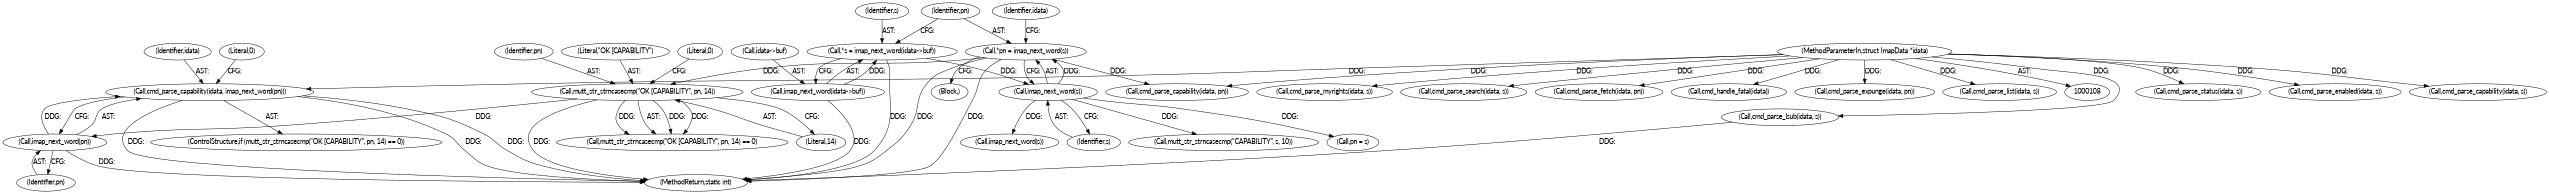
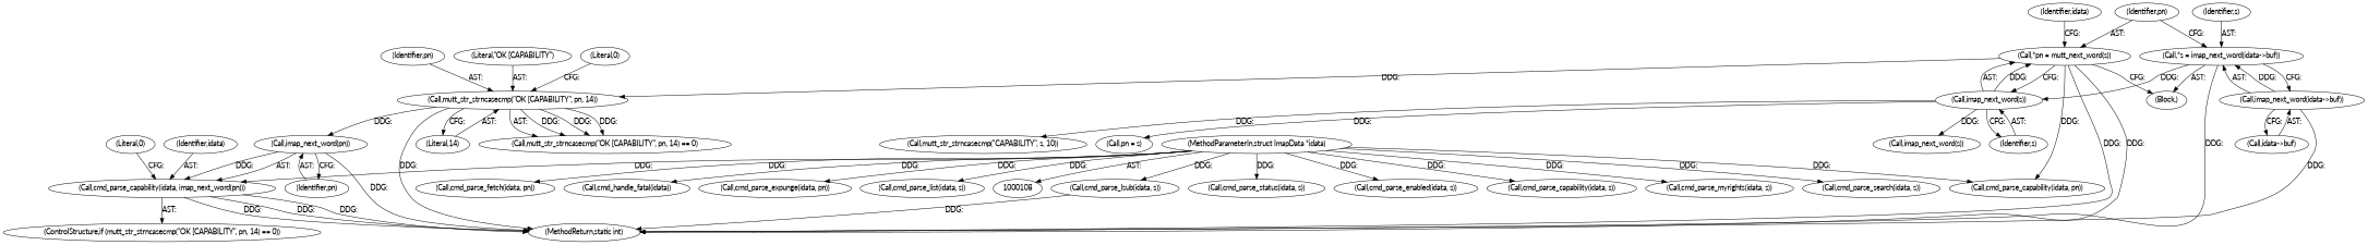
  digraph {
    fontname=Lato
    node [fontname=Lato]
    edge [fontname=Lato]
    n1 [label="(Call,cmd_parse_capability(idata, imap_next_word(pn)))"]
    n2 [label="(Call,imap_next_word(pn))"]
    n3 [label="(ControlStructure,if (mutt_str_strncasecmp(\"OK [CAPABILITY\", pn, 14) == 0))"]
    n4 [label="(MethodReturn,static int)"]
    n5 [label="(Identifier,pn)"]
    n6 [label="(MethodParameterIn,struct ImapData *idata)"]
    n7 [label="(Call,cmd_parse_status(idata, s))"]
    n8 [label="(Call,cmd_parse_enabled(idata, s))"]
    n9 [label="(Call,cmd_parse_capability(idata, pn))"]
    n10 [label="(Call,cmd_parse_capability(idata, s))"]
    n11 [label="(Call,cmd_parse_myrights(idata, s))"]
    n12 [label="(Call,cmd_parse_search(idata, s))"]
    n13 [label="(Call,cmd_parse_fetch(idata, pn))"]
    n14 [label="(Call,cmd_parse_lsub(idata, s))"]
    n15 [label="(Call,cmd_handle_fatal(idata))"]
    n16 [label="(Call,cmd_parse_expunge(idata, pn))"]
    n17 [label="(Call,cmd_parse_list(idata, s))"]
    1000108
    n19 [label="(Call,mutt_str_strncasecmp(\"OK [CAPABILITY\", pn, 14))"]
    n20 [label="(Literal,14)"]
    n21 [label="(Call,mutt_str_strncasecmp(\"OK [CAPABILITY\", pn, 14) == 0)"]
-   n22 [label="(Call,*pn = imap_next_word(s))"]
+   n22 [label="(Call,*pn = mutt_next_word(s))"]
    n23 [label="(Call,imap_next_word(s))"]
    n24 [label="(Block,)"]
    n25 [label="(Call,mutt_str_strncasecmp(\"CAPABILITY\", s, 10))"]
    n26 [label="(Call,pn = s)"]
    n27 [label="(Call,imap_next_word(s))"]
    n28 [label="(Identifier,s)"]
    n29 [label="(Call,*s = imap_next_word(idata->buf))"]
    n30 [label="(Call,imap_next_word(idata->buf))"]
    n31 [label="(Call,idata->buf)"]
    n32 [label="(Identifier,s)"]
    n33 [label="(Identifier,pn)"]
    n34 [label="(Literal,0)"]
    n35 [label="(Identifier,idata)"]
    n36 [label="(Literal,\"OK [CAPABILITY\")"]
    n37 [label="(Literal,0)"]
    n38 [label="(Identifier,idata)"]
    n39 [label="(Identifier,pn)"]
-   n1 -> n2 [label="CFG: "]
    n1 -> n3 [label="AST: "]
    n1 -> n4 [label="DDG: "]
    n1 -> n4 [label="DDG: "]
    n1 -> n4 [label="DDG: "]
    n2 -> n1 [label="AST: "]
    n2 -> n1 [label="DDG: "]
    n2 -> n4 [label="DDG: "]
    n2 -> n5 [label="CFG: "]
    n5 -> n2 [label="AST: "]
    n6 -> n1 [label="DDG: "]
    n6 -> n7 [label="DDG: "]
    n6 -> n8 [label="DDG: "]
    n6 -> n9 [label="DDG: "]
    n6 -> n10 [label="DDG: "]
    n6 -> n11 [label="DDG: "]
    n6 -> n12 [label="DDG: "]
    n6 -> n13 [label="DDG: "]
    n6 -> n14 [label="DDG: "]
    n6 -> n15 [label="DDG: "]
    n6 -> n16 [label="DDG: "]
    n6 -> n17 [label="DDG: "]
    n6 -> 1000108 [label="AST: "]
    n14 -> n4 [label="DDG: "]
    n19 -> n2 [label="DDG: "]
    n19 -> n4 [label="DDG: "]
    n19 -> n20 [label="CFG: "]
    n19 -> n21 [label="AST: "]
    n19 -> n21 [label="DDG: "]
    n19 -> n21 [label="DDG: "]
    n19 -> n21 [label="DDG: "]
    n20 -> n19 [label="AST: "]
    n22 -> n4 [label="DDG: "]
    n22 -> n4 [label="DDG: "]
    n22 -> n9 [label="DDG: "]
    n22 -> n19 [label="DDG: "]
    n22 -> n23 [label="CFG: "]
    n22 -> n24 [label="CFG: "]
    n23 -> n22 [label="AST: "]
    n23 -> n22 [label="DDG: "]
    n23 -> n25 [label="DDG: "]
    n23 -> n26 [label="DDG: "]
    n23 -> n27 [label="DDG: "]
    n23 -> n28 [label="CFG: "]
    n28 -> n23 [label="AST: "]
    n29 -> n4 [label="DDG: "]
    n29 -> n23 [label="DDG: "]
+   n29 -> n24 [label="AST: "]
    n29 -> n30 [label="CFG: "]
    n30 -> n4 [label="DDG: "]
    n30 -> n29 [label="AST: "]
    n30 -> n29 [label="DDG: "]
+   n30 -> n31 [label="CFG: "]
    n31 -> n30 [label="AST: "]
    n32 -> n29 [label="AST: "]
    n33 -> n19 [label="AST: "]
    n34 -> n1 [label="CFG: "]
    n35 -> n22 [label="CFG: "]
    n36 -> n19 [label="AST: "]
    n37 -> n19 [label="CFG: "]
    n38 -> n1 [label="AST: "]
    n39 -> n22 [label="AST: "]
    n39 -> n29 [label="CFG: "]
  }
